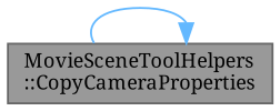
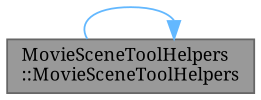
  digraph {
    rankdir=LR
    fontname="Noto Serif"
-   n1 [color=gray40 fillcolor=grey60 fontcolor=black fontname="Noto Serif" fontsize=10 height=0.2 label="MovieSceneToolHelpers\l::CopyCameraProperties" shape=box style=filled width=0.4]
+   n1 [color=gray40 fillcolor=grey60 fontcolor=black fontname="Noto Serif" fontsize=10 height=0.2 label="MovieSceneToolHelpers\l::MovieSceneToolHelpers" shape=box style=filled width=0.4]
    n1 -> n1 [color=steelblue1 fontname="Noto Serif" fontsize=10 labelfontname=Helvetica labelfontsize=10 style=solid]
  }
